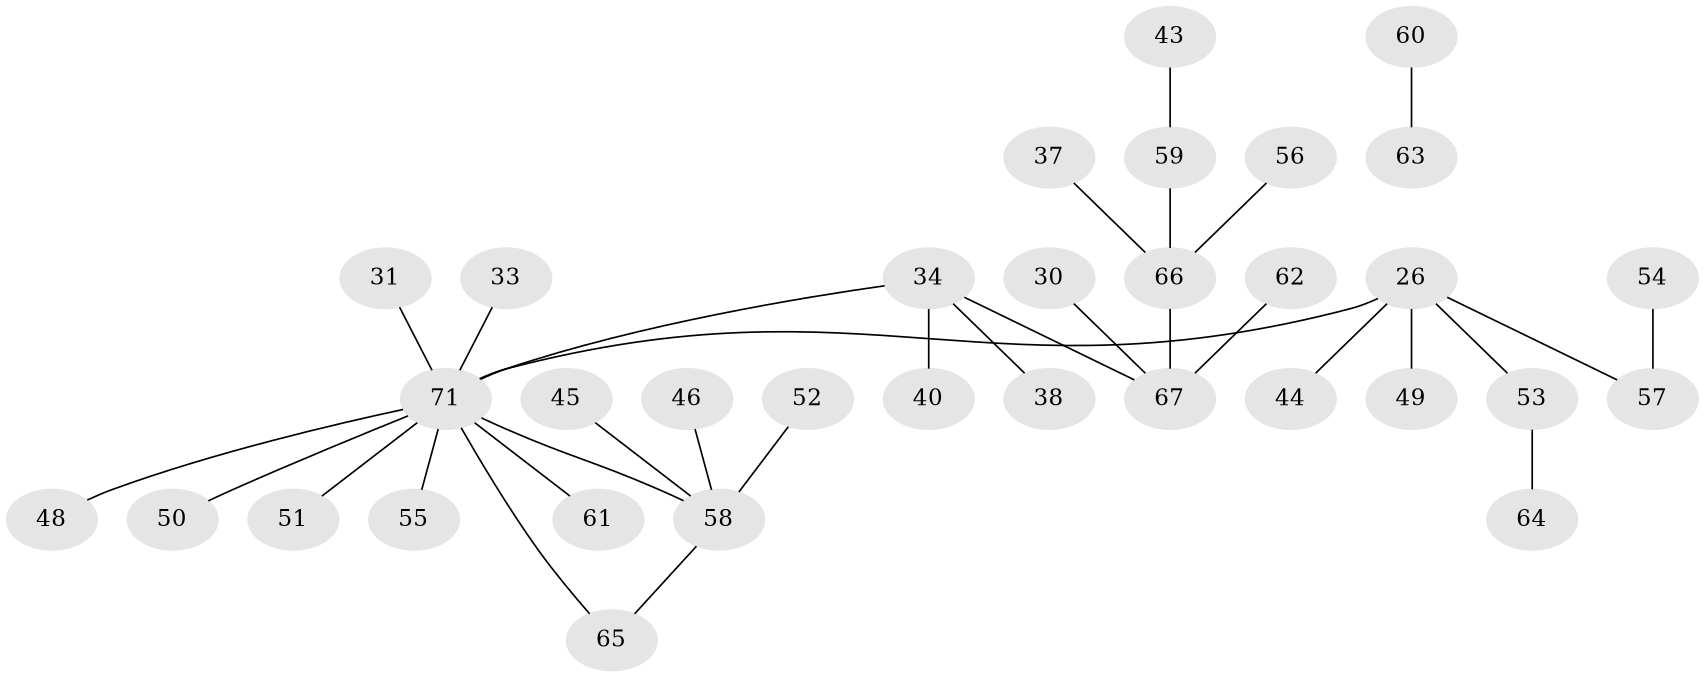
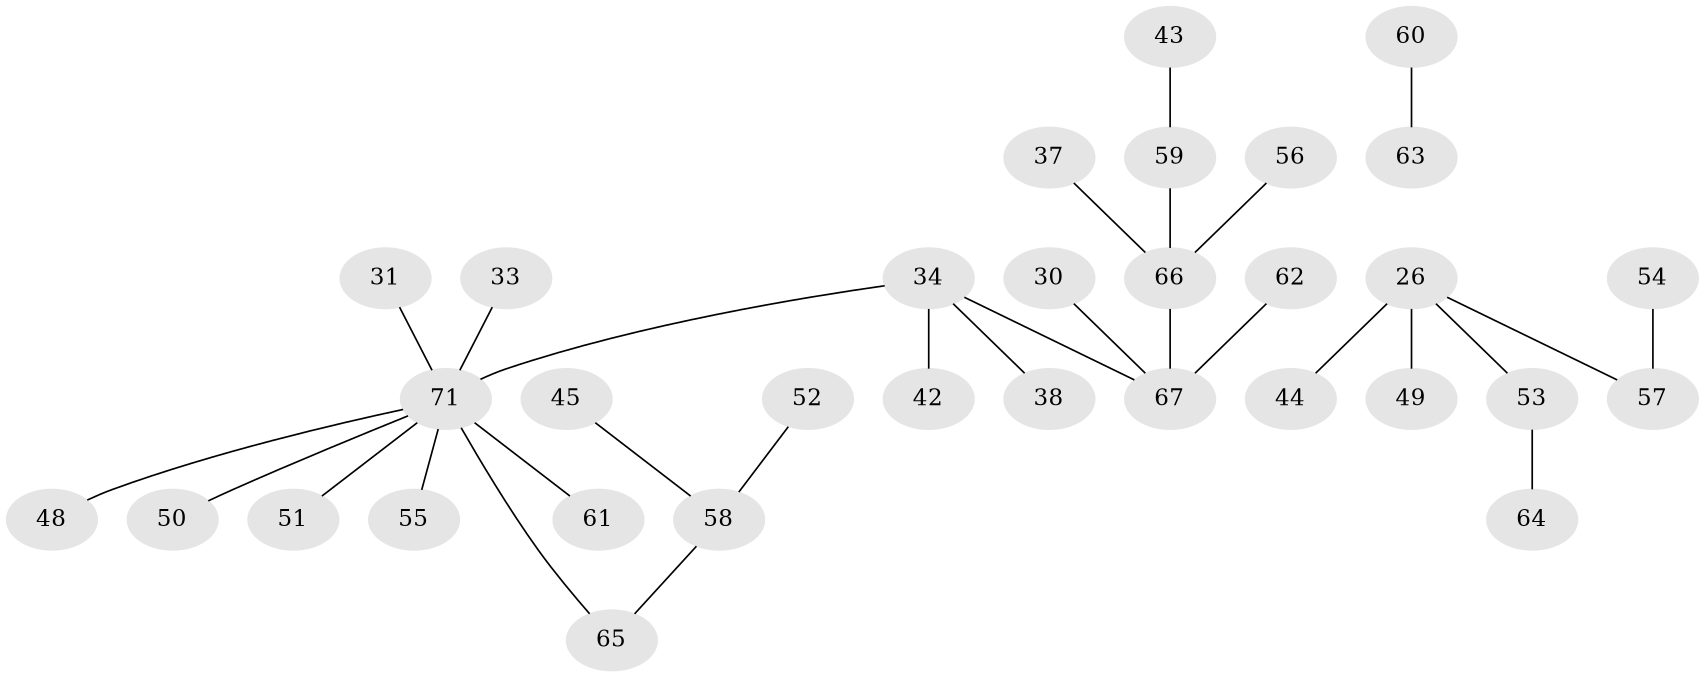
  graph {
    node [color=gray90 style=filled]
    26 [super="+8+12"]
    n2 [label=71 super="+19+27+36+23"]
    44
    49
    53
    57 [super="+47"]
    48
    50
    51
    55
    58 [super="+35"]
    61
    65 [super="+9+11"]
    64
    67 [super="+21"]
    30
    31
    33
    34 [super="+18"]
    38
-   42 [label=40]
+   42
    66 [super="+32"]
    37
    59 [super="+39"]
    43
    45
-   46
    52
    54
    56
    60
    63
    62
-   26 -- n2
    26 -- 44
    26 -- 49
    26 -- 53
    26 -- 57
    n2 -- 48
    n2 -- 50
    n2 -- 51
    n2 -- 55
-   n2 -- 58
    n2 -- 61
    n2 -- 65
    53 -- 64
    58 -- 65
    30 -- 67
    31 -- n2
    33 -- n2
    34 -- n2
    34 -- 67
    34 -- 38
    34 -- 42
    66 -- 67
    37 -- 66
    59 -- 66
    43 -- 59
    45 -- 58
-   46 -- 58
    52 -- 58
    54 -- 57
    56 -- 66
    60 -- 63
    62 -- 67
  }
